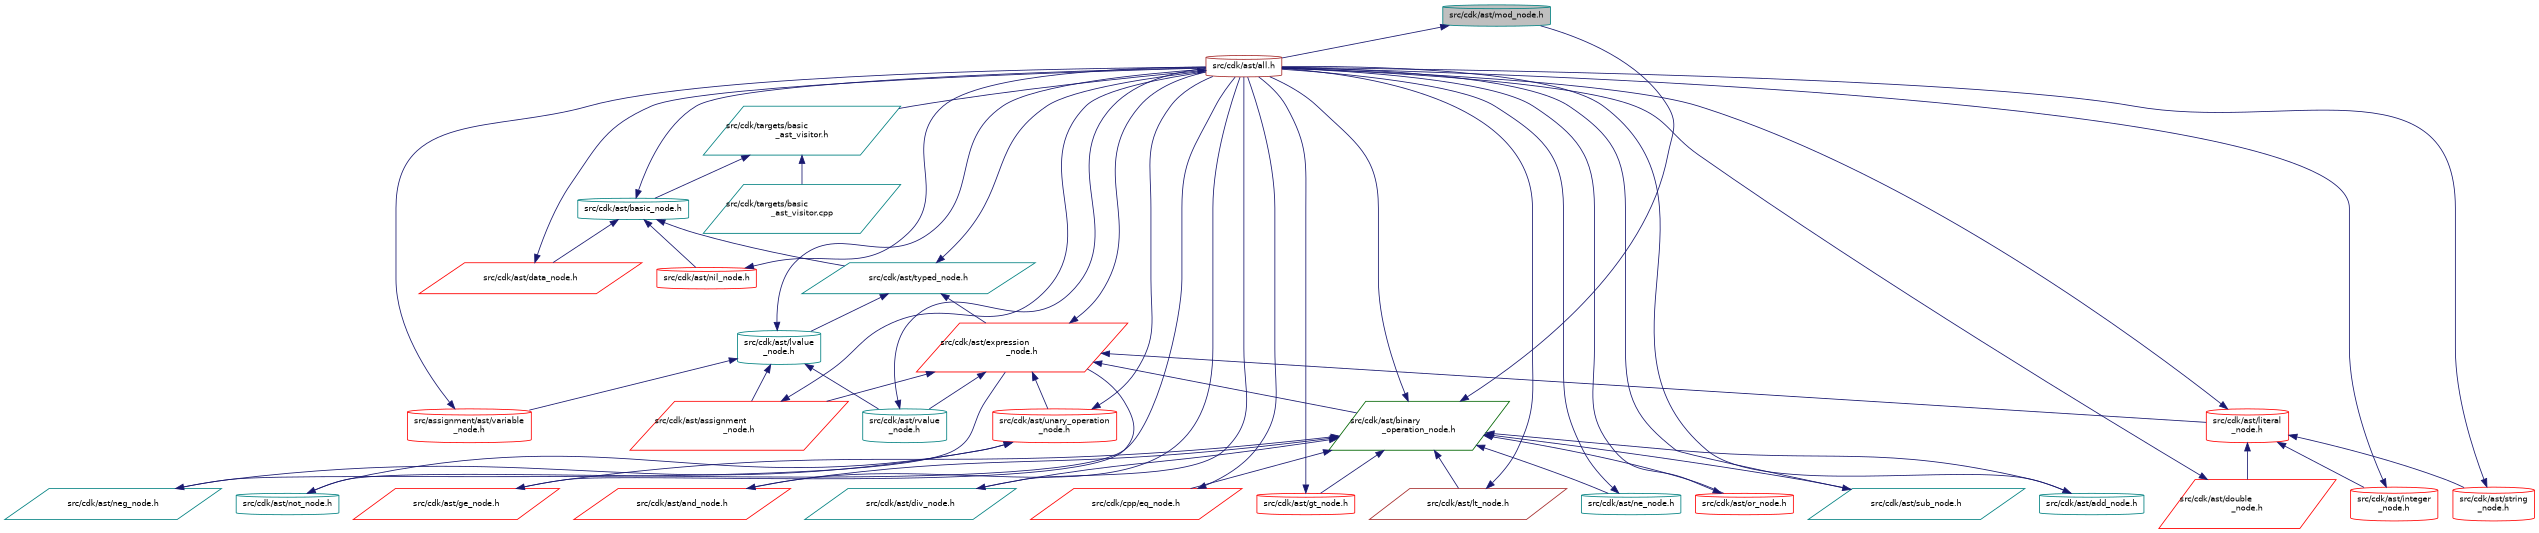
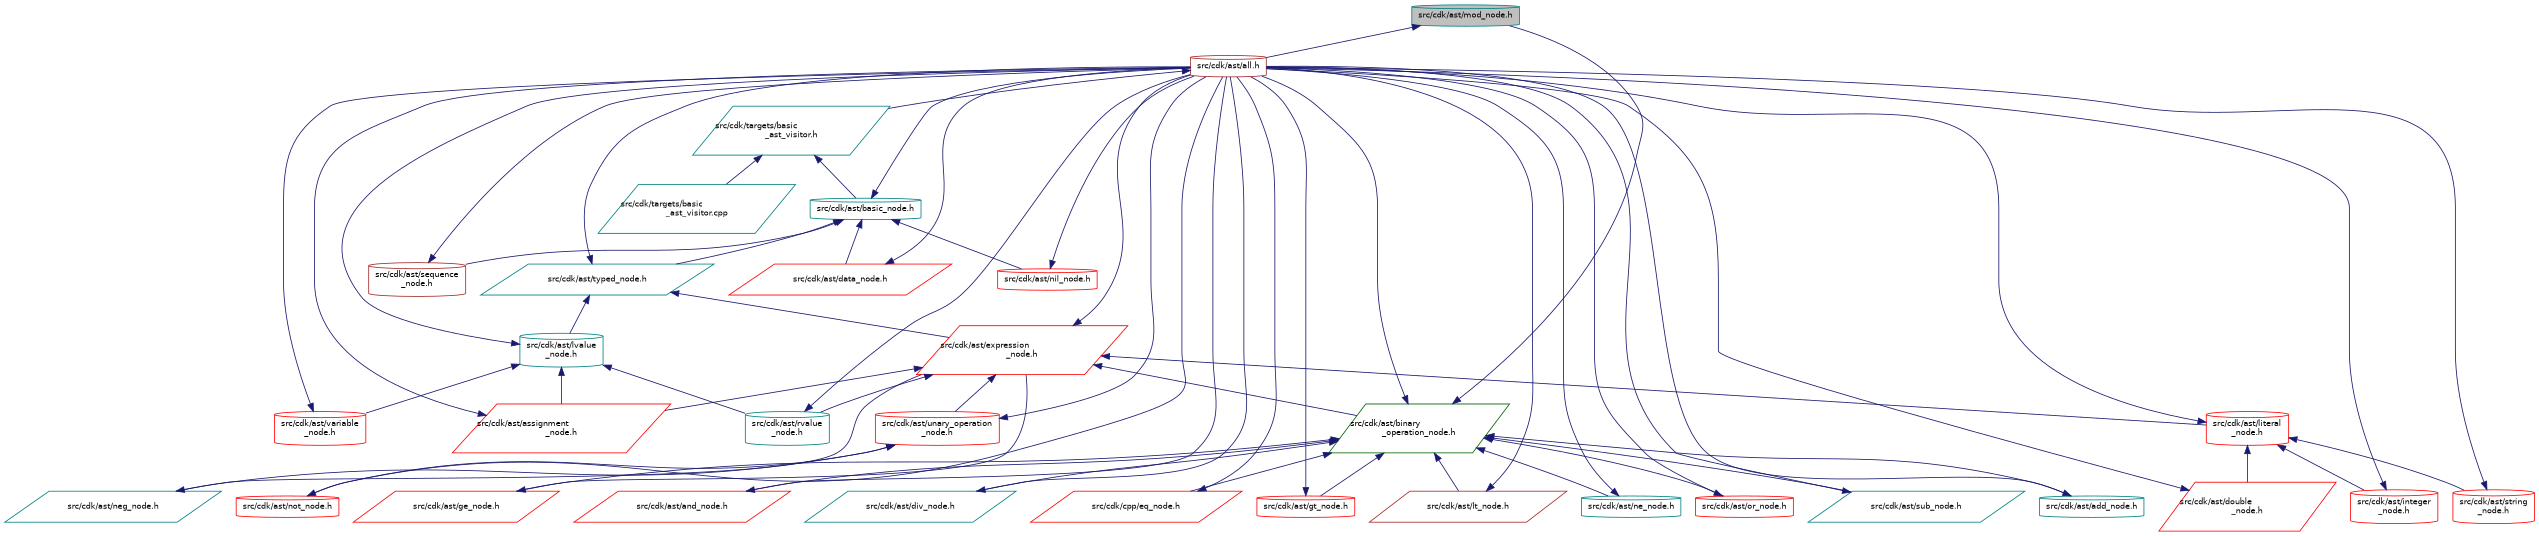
  digraph {
    node [color=red fillcolor=white fontname=Helvetica fontsize=10 shape=cylinder style=filled]
    edge [color=midnightblue dir=back fontname=Helvetica fontsize=10 labelfontname=Helvetica labelfontsize=10 style=solid]
    n1 [color=teal fillcolor=grey75 fontcolor=black height=0.2 label="src/cdk/ast/mod_node.h" width=0.4]
    n2 [color=brown height=0.2 label="src/cdk/ast/all.h" width=0.4]
    n3 [color=teal height=0.2 label="src/cdk/targets/basic\l_ast_visitor.h" shape=parallelogram width=0.4]
    n4 [color=teal height=0.2 label="src/cdk/ast/basic_node.h" width=0.4]
    n5 [color=teal height=0.2 label="src/cdk/targets/basic\l_ast_visitor.cpp" shape=parallelogram width=0.4]
    n6 [height=0.2 label="src/cdk/ast/data_node.h" shape=parallelogram width=0.4]
    n7 [height=0.2 label="src/cdk/ast/nil_node.h" width=0.4]
+   n8 [color=brown height=0.2 label="src/cdk/ast/sequence\l_node.h" width=0.4]
    n9 [color=teal height=0.2 label="src/cdk/ast/typed_node.h" shape=parallelogram width=0.4]
    n10 [height=0.2 label="src/cdk/ast/expression\l_node.h" shape=parallelogram width=0.4]
    n11 [color=teal height=0.2 label="src/cdk/ast/lvalue\l_node.h" width=0.4]
    n12 [height=0.2 label="src/cdk/ast/assignment\l_node.h" shape=parallelogram width=0.4]
    n13 [color=darkgreen height=0.2 label="src/cdk/ast/binary\l_operation_node.h" shape=parallelogram width=0.4]
    n14 [height=0.2 label="src/cdk/ast/literal\l_node.h" width=0.4]
    n15 [color=teal height=0.2 label="src/cdk/ast/rvalue\l_node.h" width=0.4]
    n16 [height=0.2 label="src/cdk/ast/unary_operation\l_node.h" width=0.4]
-   n17 [height=0.2 label="src/assignment/ast/variable\l_node.h" width=0.4]
+   n17 [height=0.2 label="src/cdk/ast/variable\l_node.h" width=0.4]
    n18 [color=teal height=0.2 label="src/cdk/ast/add_node.h" width=0.4]
    n19 [height=0.2 label="src/cdk/ast/and_node.h" shape=parallelogram width=0.4]
    n20 [color=teal height=0.2 label="src/cdk/ast/div_node.h" shape=parallelogram width=0.4]
    n21 [height=0.2 label="src/cdk/cpp/eq_node.h" shape=parallelogram width=0.4]
    n22 [height=0.2 label="src/cdk/ast/ge_node.h" shape=parallelogram width=0.4]
    n23 [height=0.2 label="src/cdk/ast/gt_node.h" width=0.4]
    n24 [color=brown height=0.2 label="src/cdk/ast/lt_node.h" shape=parallelogram width=0.4]
    n25 [color=teal height=0.2 label="src/cdk/ast/ne_node.h" width=0.4]
    n26 [height=0.2 label="src/cdk/ast/or_node.h" width=0.4]
    n27 [color=teal height=0.2 label="src/cdk/ast/sub_node.h" shape=parallelogram width=0.4]
    n28 [height=0.2 label="src/cdk/ast/double\l_node.h" shape=parallelogram width=0.4]
    n29 [height=0.2 label="src/cdk/ast/integer\l_node.h" width=0.4]
    n30 [height=0.2 label="src/cdk/ast/string\l_node.h" width=0.4]
    n31 [color=teal height=0.2 label="src/cdk/ast/neg_node.h" shape=parallelogram width=0.4]
-   n32 [color=teal height=0.2 label="src/cdk/ast/not_node.h" width=0.4]
+   n32 [height=0.2 label="src/cdk/ast/not_node.h" width=0.4]
    n1 -> n2
    n2 -> n3
    n3 -> n4
    n3 -> n5
    n4 -> n2
    n4 -> n6
    n4 -> n7
+   n4 -> n8
    n4 -> n9
    n6 -> n2
    n7 -> n2
+   n8 -> n2
    n9 -> n2
    n9 -> n10
    n9 -> n11
    n10 -> n2
    n10 -> n12
    n10 -> n13
    n10 -> n14
    n10 -> n15
    n10 -> n16
    n11 -> n2
    n11 -> n12
    n11 -> n15
    n11 -> n17
    n12 -> n2
    n13 -> n1
    n13 -> n2
    n13 -> n18
    n13 -> n19
    n13 -> n20
    n13 -> n21
    n13 -> n22
    n13 -> n23
    n13 -> n24
    n13 -> n25
    n13 -> n26
    n13 -> n27
    n14 -> n2
    n14 -> n28
    n14 -> n29
    n14 -> n30
    n15 -> n2
    n16 -> n2
    n16 -> n31
    n16 -> n32
    n17 -> n2
    n18 -> n2
    n19 -> n2
    n20 -> n2
    n21 -> n2
    n22 -> n10
    n23 -> n2
    n24 -> n2
    n25 -> n2
    n26 -> n2
    n27 -> n2
    n28 -> n2
    n29 -> n2
    n30 -> n2
    n31 -> n10
    n32 -> n2
  }
